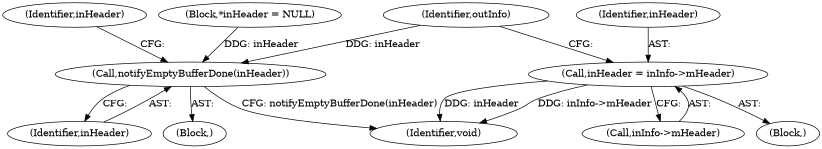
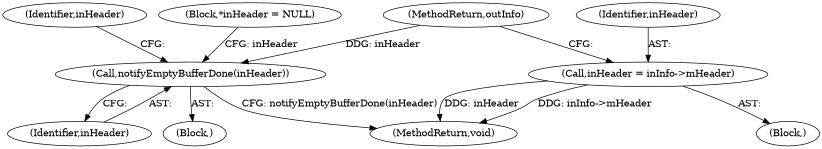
  digraph {
    n1 [label="(Call,inHeader = inInfo->mHeader)"]
-   n2 [label="(Identifier,void)"]
-   n3 [label="(Call,inInfo->mHeader)"]
+   n2 [label="(MethodReturn,void)"]
    n4 [label="(Block,)"]
    n5 [label="(Call,notifyEmptyBufferDone(inHeader))"]
    n6 [label="(Identifier,inHeader)"]
    n7 [label="(Block,)"]
    n8 [label="(Identifier,inHeader)"]
    n9 [label="(Block,*inHeader = NULL)"]
    n10 [label="(Identifier,inHeader)"]
-   n11 [label="(Identifier,outInfo)"]
+   n11 [label="(MethodReturn,outInfo)"]
    n1 -> n2 [label="DDG: inHeader"]
    n1 -> n2 [label="DDG: inInfo->mHeader"]
-   n1 -> n3 [label="CFG: "]
    n1 -> n4 [label="AST: "]
-   n3 -> n1 [label="AST: "]
    n5 -> n2 [label="CFG: notifyEmptyBufferDone(inHeader)"]
    n5 -> n6 [label="CFG: "]
    n5 -> n7 [label="AST: "]
    n6 -> n5 [label="AST: "]
    n8 -> n5 [label="CFG: "]
-   n9 -> n5 [label="DDG: inHeader"]
+   n9 -> n5 [label="CFG: inHeader"]
    n10 -> n1 [label="AST: "]
    n11 -> n1 [label="CFG: "]
    n11 -> n5 [label="DDG: inHeader"]
  }
